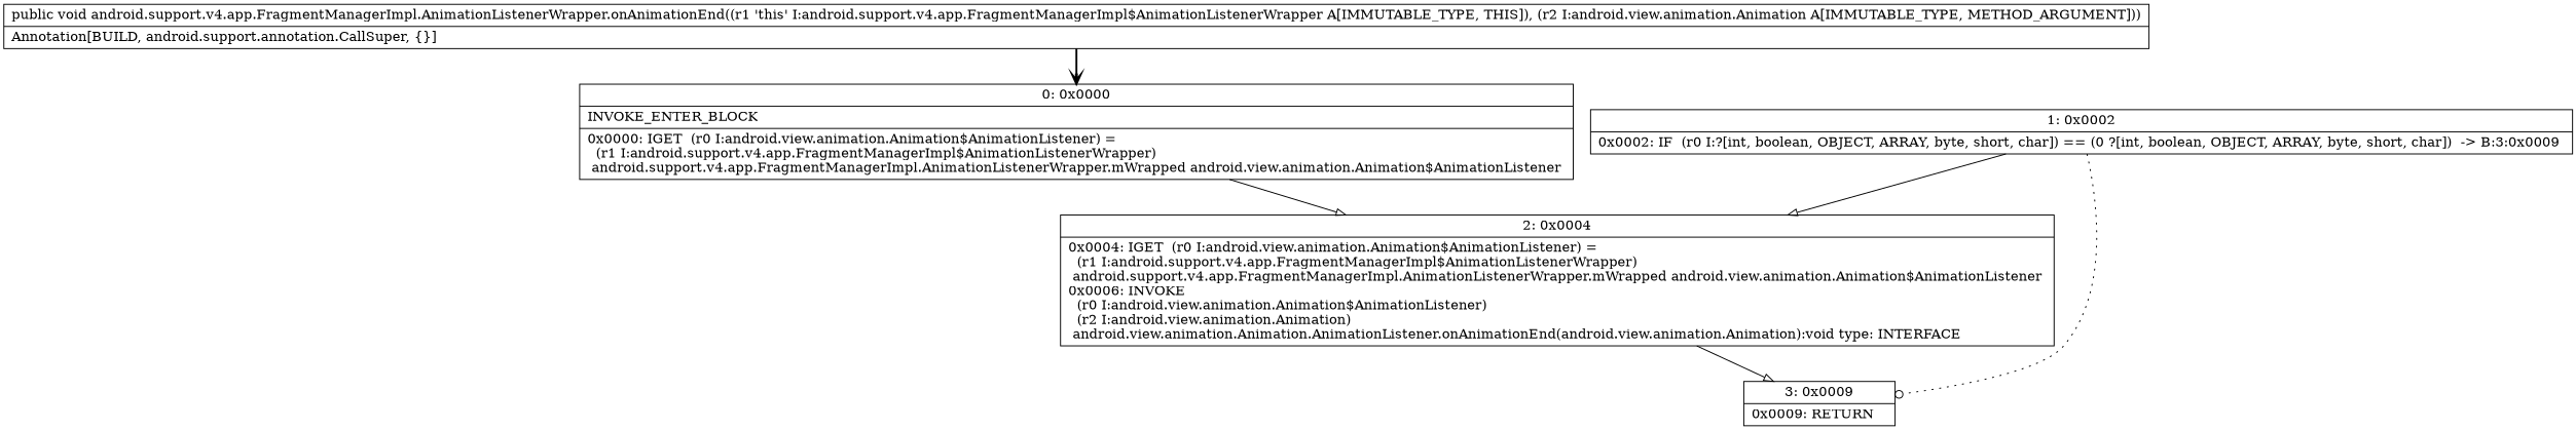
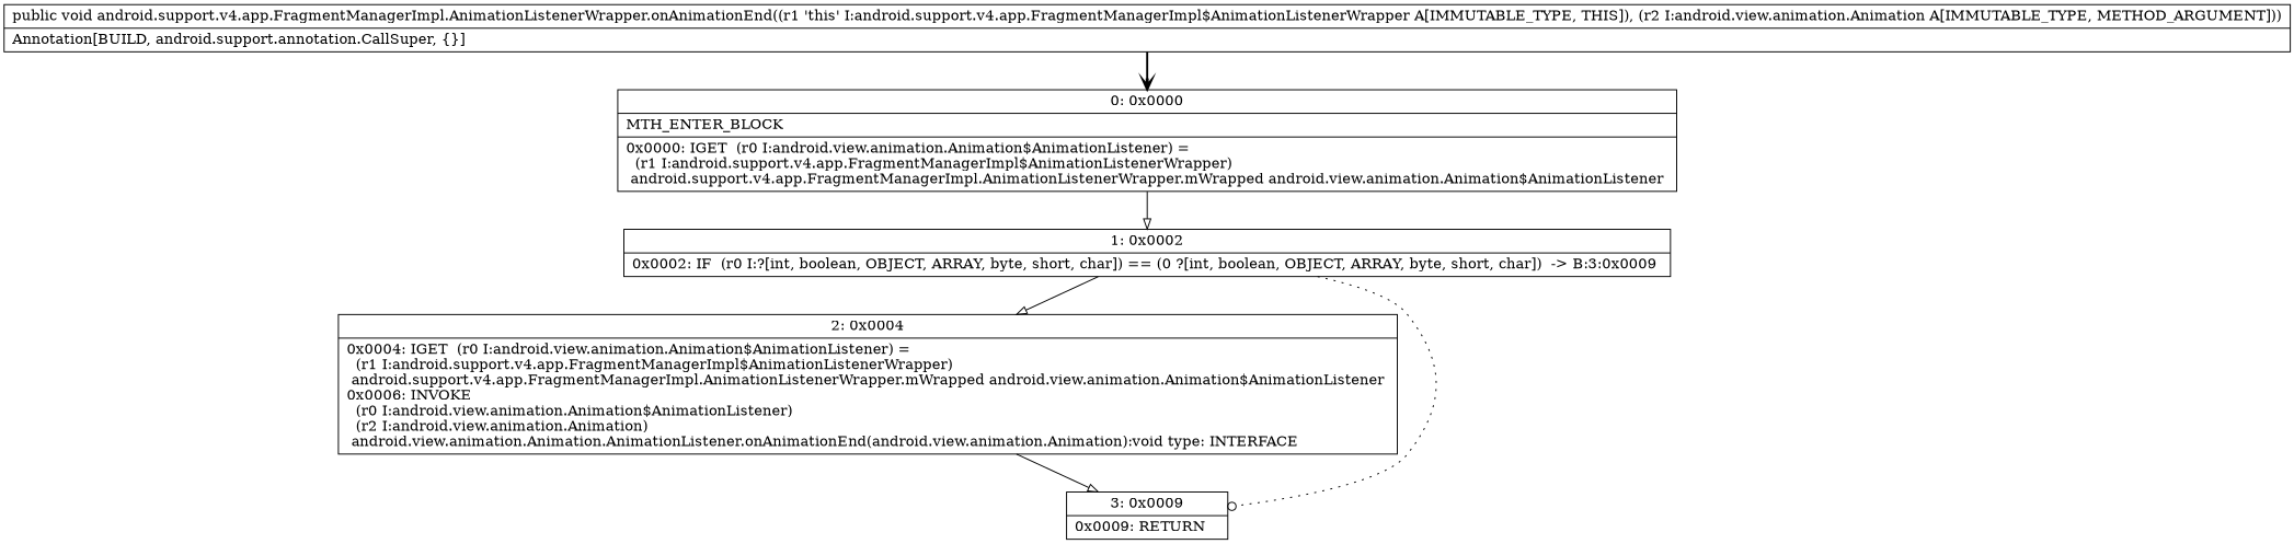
  digraph {
    node [shape=record]
    edge [arrowhead=onormal style=solid]
-   n1 [label="{0\:\ 0x0000|INVOKE_ENTER_BLOCK\l|0x0000: IGET  (r0 I:android.view.animation.Animation$AnimationListener) = \l  (r1 I:android.support.v4.app.FragmentManagerImpl$AnimationListenerWrapper)\l android.support.v4.app.FragmentManagerImpl.AnimationListenerWrapper.mWrapped android.view.animation.Animation$AnimationListener \l}"]
+   n1 [label="{0\:\ 0x0000|MTH_ENTER_BLOCK\l|0x0000: IGET  (r0 I:android.view.animation.Animation$AnimationListener) = \l  (r1 I:android.support.v4.app.FragmentManagerImpl$AnimationListenerWrapper)\l android.support.v4.app.FragmentManagerImpl.AnimationListenerWrapper.mWrapped android.view.animation.Animation$AnimationListener \l}"]
    n2 [label="{1\:\ 0x0002|0x0002: IF  (r0 I:?[int, boolean, OBJECT, ARRAY, byte, short, char]) == (0 ?[int, boolean, OBJECT, ARRAY, byte, short, char])  \-\> B:3:0x0009 \l}"]
    n3 [label="{2\:\ 0x0004|0x0004: IGET  (r0 I:android.view.animation.Animation$AnimationListener) = \l  (r1 I:android.support.v4.app.FragmentManagerImpl$AnimationListenerWrapper)\l android.support.v4.app.FragmentManagerImpl.AnimationListenerWrapper.mWrapped android.view.animation.Animation$AnimationListener \l0x0006: INVOKE  \l  (r0 I:android.view.animation.Animation$AnimationListener)\l  (r2 I:android.view.animation.Animation)\l android.view.animation.Animation.AnimationListener.onAnimationEnd(android.view.animation.Animation):void type: INTERFACE \l}"]
    n4 [label="{3\:\ 0x0009|0x0009: RETURN   \l}"]
    n5 [label="{public void android.support.v4.app.FragmentManagerImpl.AnimationListenerWrapper.onAnimationEnd((r1 'this' I:android.support.v4.app.FragmentManagerImpl$AnimationListenerWrapper A[IMMUTABLE_TYPE, THIS]), (r2 I:android.view.animation.Animation A[IMMUTABLE_TYPE, METHOD_ARGUMENT]))  | Annotation[BUILD, android.support.annotation.CallSuper, \{\}]\l}"]
-   n1 -> n3
+   n1 -> n2
    n2 -> n3
    n2 -> n4 [arrowhead=odot style=dotted]
    n3 -> n4
    n5 -> n1 [arrowhead=vee style=bold]
  }
